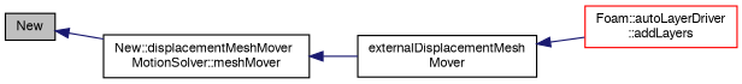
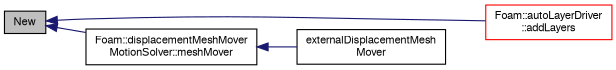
  digraph {
    rankdir=LR
    node [color=black fontname=FreeSans fontsize=10 shape=record]
    edge [color=midnightblue dir=back fontname=FreeSans fontsize=10 labelfontname=FreeSans labelfontsize=10 style=solid]
    n1 [fillcolor=grey75 fontcolor=black height=0.2 label=New style=filled width=0.4]
    n2 [color=red height=0.2 label="Foam::autoLayerDriver\l::addLayers" width=0.4]
-   n3 [height=0.2 label="New::displacementMeshMover\lMotionSolver::meshMover" width=0.4]
+   n3 [height=0.2 label="Foam::displacementMeshMover\lMotionSolver::meshMover" width=0.4]
    n4 [height=0.2 label="externalDisplacementMesh\lMover" width=0.4]
-   n4 -> n2
+   n1 -> n2
    n1 -> n3
    n3 -> n4
  }
